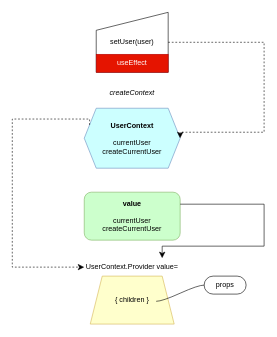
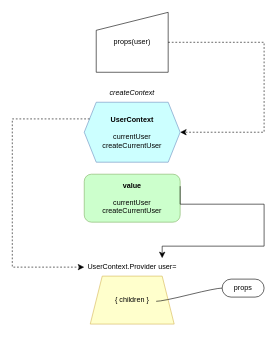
  <mxCell id="0" />
  <mxCell id="1" parent="0" />
- <mxCell id="2" value="setUser(user)" style="shape=manualInput;whiteSpace=wrap;html=1;" parent="1" vertex="1"><mxGeometry x="160" y="20" width="120" height="100" as="geometry" /></mxCell>
- <mxCell id="3" value="useEffect" style="rounded=0;whiteSpace=wrap;html=1;fillColor=#e51400;fontColor=#ffffff;strokeColor=#B20000;" parent="1" vertex="1"><mxGeometry x="160" y="90" width="120" height="30" as="geometry" /></mxCell>
- <mxCell id="4" value="&lt;b&gt;UserContext&lt;/b&gt;&lt;br&gt;&lt;br&gt;currentUser&lt;br&gt;createCurrentUser" style="shape=hexagon;perimeter=hexagonPerimeter2;whiteSpace=wrap;html=1;fixedSize=1;fillColor=#CCFFFF;strokeColor=#6c8ebf;" parent="1" vertex="1"><mxGeometry x="140" y="180" width="160" height="100" as="geometry" /></mxCell>
+ <mxCell id="2" value="props(user)" style="shape=manualInput;whiteSpace=wrap;html=1;" parent="1" vertex="1"><mxGeometry x="160" y="20" width="120" height="100" as="geometry" /></mxCell>
+ <mxCell id="4" value="&lt;b&gt;UserContext&lt;/b&gt;&lt;br&gt;&lt;br&gt;currentUser&lt;br&gt;createCurrentUser" style="shape=hexagon;perimeter=hexagonPerimeter2;whiteSpace=wrap;html=1;fixedSize=1;fillColor=#CCFFFF;strokeColor=#6c8ebf;" parent="1" vertex="1"><mxGeometry x="140" y="170" width="160" height="100" as="geometry" /></mxCell>
  <mxCell id="5" value="createContext" style="text;html=1;strokeColor=none;fillColor=none;align=center;verticalAlign=middle;whiteSpace=wrap;rounded=0;fontStyle=2" parent="1" vertex="1"><mxGeometry x="190" y="140" width="60" height="30" as="geometry" /></mxCell>
- <mxCell id="6" value="&lt;b&gt;value&lt;/b&gt;&lt;br&gt;&lt;br&gt;currentUser&lt;br&gt;createCurrentUser" style="rounded=1;whiteSpace=wrap;html=1;fillColor=#CCFFCC;strokeColor=#82b366;" parent="1" vertex="1"><mxGeometry x="140" y="320" width="160" height="80" as="geometry" /></mxCell>
+ <mxCell id="6" value="&lt;b&gt;value&lt;/b&gt;&lt;br&gt;&lt;br&gt;currentUser&lt;br&gt;createCurrentUser" style="rounded=1;whiteSpace=wrap;html=1;fillColor=#CCFFCC;strokeColor=#82b366;" parent="1" vertex="1"><mxGeometry x="140" y="290" width="160" height="80" as="geometry" /></mxCell>
  <mxCell id="7" value="{ children }" style="shape=trapezoid;perimeter=trapezoidPerimeter;whiteSpace=wrap;html=1;fixedSize=1;fillColor=#FFFFCC;strokeColor=#d6b656;" parent="1" vertex="1"><mxGeometry x="150" y="460" width="140" height="80" as="geometry" /></mxCell>
- <mxCell id="8" value="UserContext.Provider value=" style="text;html=1;strokeColor=none;fillColor=none;align=center;verticalAlign=middle;whiteSpace=wrap;rounded=0;fontStyle=0" parent="1" vertex="1"><mxGeometry x="140" y="430" width="160" height="30" as="geometry" /></mxCell>
- <mxCell id="9" value="props" style="whiteSpace=wrap;html=1;rounded=1;arcSize=50;align=center;verticalAlign=middle;strokeWidth=1;autosize=1;spacing=4;treeFolding=1;treeMoving=1;newEdgeStyle={&quot;edgeStyle&quot;:&quot;entityRelationEdgeStyle&quot;,&quot;startArrow&quot;:&quot;none&quot;,&quot;endArrow&quot;:&quot;none&quot;,&quot;segment&quot;:10,&quot;curved&quot;:1,&quot;sourcePerimeterSpacing&quot;:0,&quot;targetPerimeterSpacing&quot;:0};" parent="1" vertex="1"><mxGeometry x="340" y="460" width="70" height="30" as="geometry" /></mxCell>
+ <mxCell id="8" value="UserContext.Provider user=" style="text;html=1;strokeColor=none;fillColor=none;align=center;verticalAlign=middle;whiteSpace=wrap;rounded=0;fontStyle=0" parent="1" vertex="1"><mxGeometry x="140" y="430" width="160" height="30" as="geometry" /></mxCell>
+ <mxCell id="9" value="props" style="whiteSpace=wrap;html=1;rounded=1;arcSize=50;align=center;verticalAlign=middle;strokeWidth=1;autosize=1;spacing=4;treeFolding=1;treeMoving=1;newEdgeStyle={&quot;edgeStyle&quot;:&quot;entityRelationEdgeStyle&quot;,&quot;startArrow&quot;:&quot;none&quot;,&quot;endArrow&quot;:&quot;none&quot;,&quot;segment&quot;:10,&quot;curved&quot;:1,&quot;sourcePerimeterSpacing&quot;:0,&quot;targetPerimeterSpacing&quot;:0};" parent="1" vertex="1"><mxGeometry x="370" y="465" width="70" height="30" as="geometry" /></mxCell>
  <mxCell id="10" value="" style="edgeStyle=entityRelationEdgeStyle;startArrow=none;endArrow=none;segment=10;curved=1;sourcePerimeterSpacing=0;targetPerimeterSpacing=0;" parent="1" target="9" edge="1"><mxGeometry relative="1" as="geometry"><mxPoint x="260" y="502" as="sourcePoint" /></mxGeometry></mxCell>
  <mxCell id="11" value="" style="edgeStyle=segmentEdgeStyle;endArrow=classic;html=1;curved=0;rounded=0;endSize=8;startSize=8;exitX=0;exitY=0.25;exitDx=0;exitDy=0;entryX=0;entryY=0.5;entryDx=0;entryDy=0;dashed=1;" parent="1" source="4" target="8" edge="1"><mxGeometry width="50" height="50" relative="1" as="geometry"><mxPoint x="220" y="340" as="sourcePoint" /><mxPoint x="270" y="290" as="targetPoint" /><Array as="points"><mxPoint x="20" y="198" /><mxPoint x="20" y="445" /></Array></mxGeometry></mxCell>
  <mxCell id="12" value="" style="edgeStyle=segmentEdgeStyle;endArrow=classic;html=1;curved=0;rounded=0;endSize=8;startSize=8;exitX=1;exitY=0.25;exitDx=0;exitDy=0;" parent="1" source="6" edge="1"><mxGeometry width="50" height="50" relative="1" as="geometry"><mxPoint x="220" y="340" as="sourcePoint" /><mxPoint x="270" y="430" as="targetPoint" /><Array as="points"><mxPoint x="440" y="340" /><mxPoint x="440" y="410" /><mxPoint x="270" y="410" /></Array></mxGeometry></mxCell>
  <mxCell id="13" value="" style="edgeStyle=segmentEdgeStyle;endArrow=classic;html=1;curved=0;rounded=0;endSize=8;startSize=8;entryX=1;entryY=0.5;entryDx=0;entryDy=0;dashed=1;" edge="1" parent="1" source="2" target="4"><mxGeometry width="50" height="50" relative="1" as="geometry"><mxPoint x="420" y="170" as="sourcePoint" /><mxPoint x="470" y="120" as="targetPoint" /><Array as="points"><mxPoint x="440" y="70" /><mxPoint x="440" y="220" /></Array></mxGeometry></mxCell>
